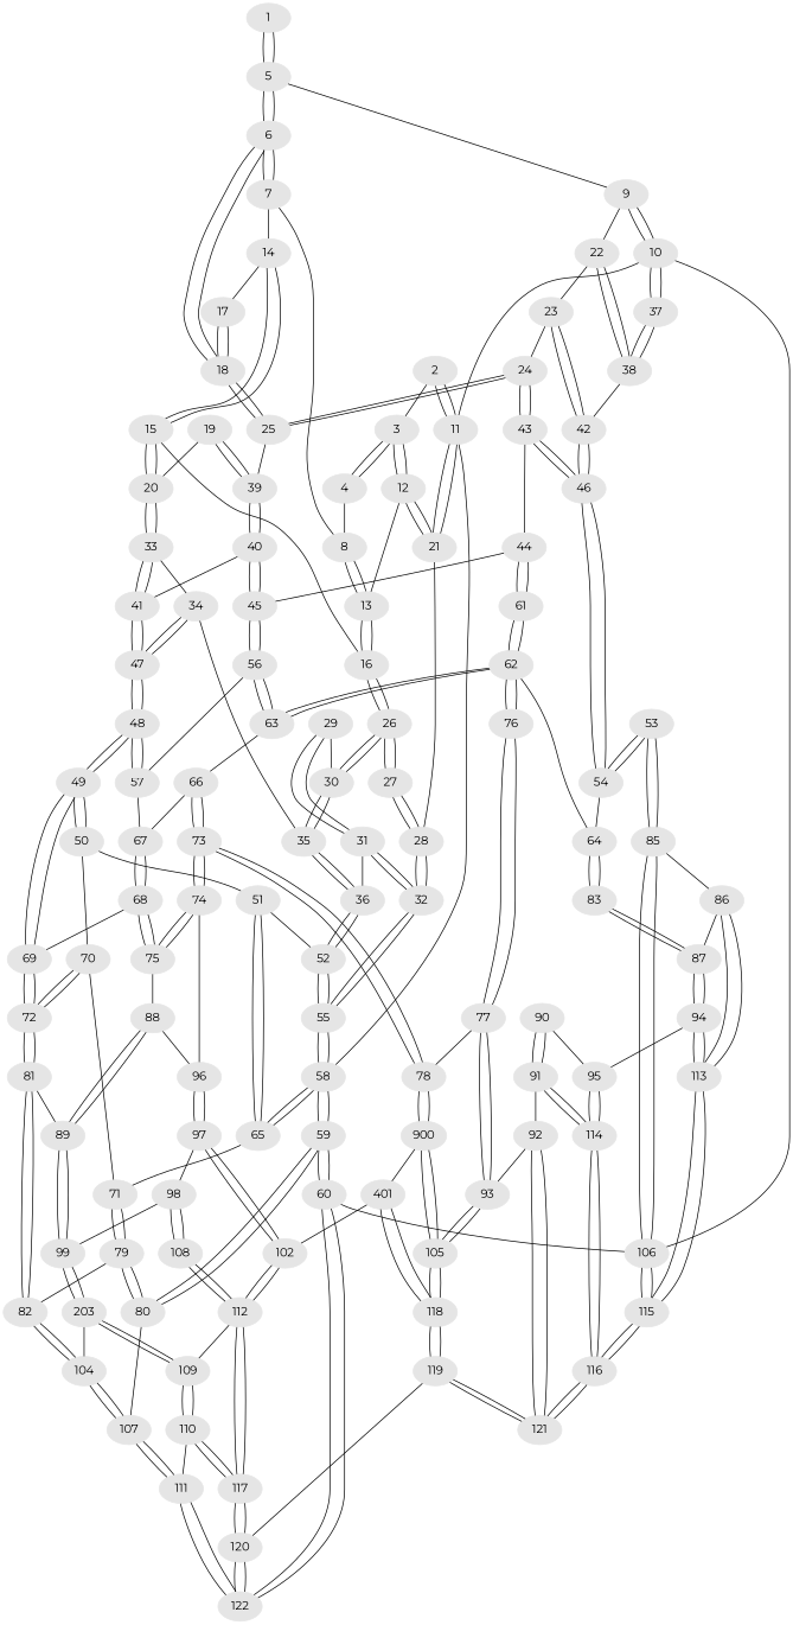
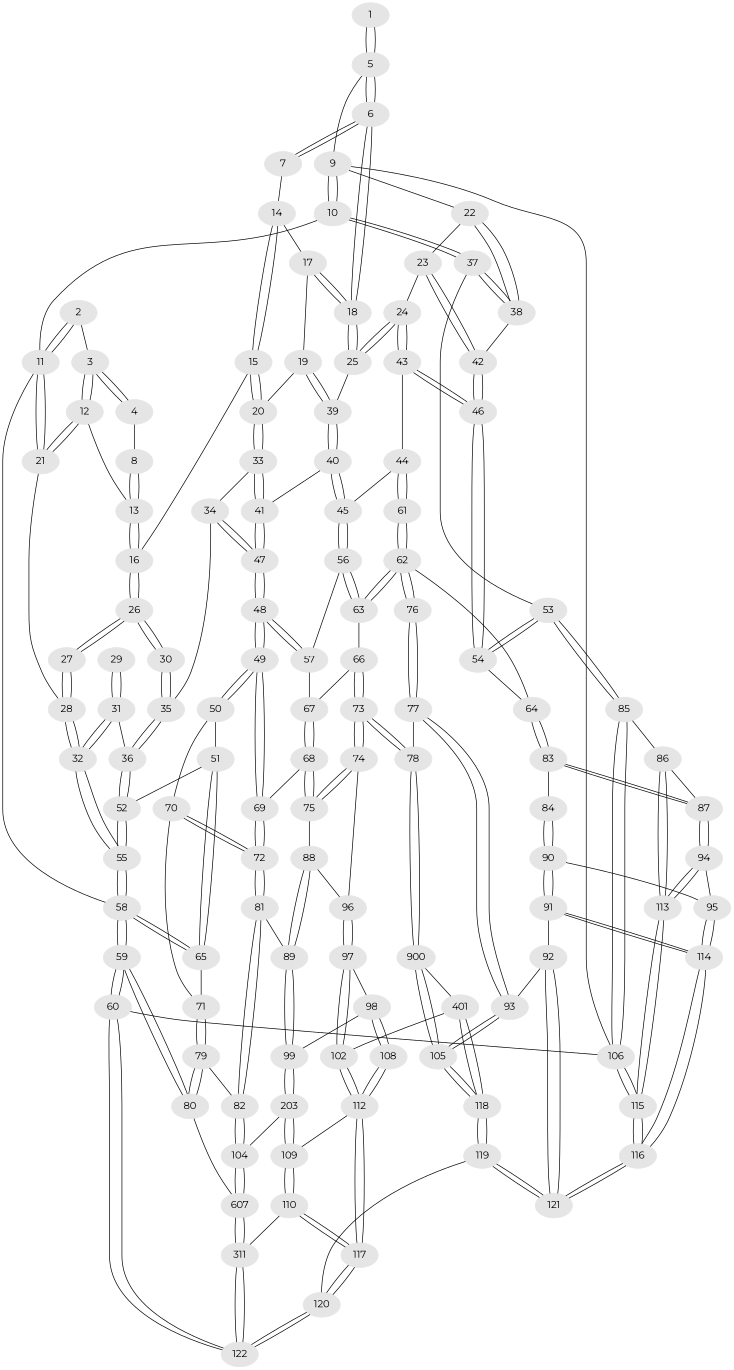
  graph {
    fontname=Montserrat
    node [color=gray90 fontname=Montserrat style=filled]
    edge [fontname=Montserrat]
    1
    5
    2
    3
    11
    6
    9
    4
    12
    21
    58
    8
    13
    7
    18
    10
    22
    14
    25
    15
    17
    16
    37
    106
    23
    38
    53
    115
    28
    60
    122
    26
    20
    19
    33
    27
    30
    39
    40
    34
    41
    32
    24
    42
    43
    46
    44
    35
    55
    29
    31
    36
    52
    47
    48
    54
    85
    45
    56
    61
    62
    57
    63
    64
    49
    50
    69
    67
    51
    70
    72
    65
    71
    86
    83
    59
    66
    68
    80
-   107
+   107 [label=607]
    76
    77
    73
+   84
    87
    79
    74
    78
    75
    88
    81
    82
    89
    96
    n95 [label=900]
    97
    93
    90
    105
    n100 [label=401]
    104
-   111
+   111 [label=311]
    99
    94
    91
    95
    113
    n108 [label=203]
    92
    114
    121
    116
    118
    98
    102
    108
    112
    109
    119
    117
    110
    120
    1 -- 5
    1 -- 5
    5 -- 6
    5 -- 6
    5 -- 9
    2 -- 3
    2 -- 11
    2 -- 11
    3 -- 4
    3 -- 4
    3 -- 12
    3 -- 12
    11 -- 21
    11 -- 21
    11 -- 58
    6 -- 7
    6 -- 7
    6 -- 18
    6 -- 18
    9 -- 10
    9 -- 10
    9 -- 22
    4 -- 8
    12 -- 21
    12 -- 21
    12 -- 13
    21 -- 28
    58 -- 65
    58 -- 65
    58 -- 59
    58 -- 59
    8 -- 13
    8 -- 13
    13 -- 16
    13 -- 16
-   7 -- 8
    7 -- 14
    18 -- 25
    18 -- 25
    10 -- 11
    10 -- 37
    10 -- 37
-   10 -- 106
+   9 -- 106
    22 -- 23
    22 -- 38
    22 -- 38
    14 -- 15
    14 -- 15
    14 -- 17
    25 -- 39
    15 -- 16
    15 -- 20
    15 -- 20
    17 -- 18
    17 -- 18
+   17 -- 19
    16 -- 26
    16 -- 26
    37 -- 38
    37 -- 38
+   37 -- 53
    106 -- 115
    106 -- 115
    23 -- 24
    23 -- 42
    23 -- 42
    38 -- 42
    53 -- 54
    53 -- 54
    53 -- 85
    53 -- 85
    115 -- 116
    115 -- 116
    28 -- 32
    28 -- 32
    60 -- 106
    60 -- 122
    60 -- 122
    26 -- 27
    26 -- 27
    26 -- 30
    26 -- 30
    20 -- 33
    20 -- 33
    19 -- 20
    19 -- 39
    19 -- 39
    33 -- 34
    33 -- 41
    33 -- 41
    27 -- 28
    27 -- 28
    30 -- 35
    30 -- 35
    39 -- 40
    39 -- 40
    40 -- 41
    40 -- 45
    40 -- 45
    34 -- 35
    34 -- 47
    34 -- 47
    41 -- 47
    41 -- 47
    32 -- 55
    32 -- 55
    24 -- 25
    24 -- 25
    24 -- 43
    24 -- 43
    42 -- 46
    42 -- 46
    43 -- 46
    43 -- 46
    43 -- 44
    46 -- 54
    46 -- 54
    44 -- 45
    44 -- 61
    44 -- 61
    35 -- 36
    35 -- 36
    55 -- 58
    55 -- 58
-   29 -- 30
    29 -- 31
    29 -- 31
    31 -- 32
    31 -- 32
    31 -- 36
    36 -- 52
    36 -- 52
    52 -- 55
    52 -- 55
    47 -- 48
    47 -- 48
    48 -- 57
    48 -- 57
    48 -- 49
    48 -- 49
    54 -- 64
    85 -- 106
    85 -- 106
    85 -- 86
    45 -- 56
    45 -- 56
    56 -- 57
    56 -- 63
    56 -- 63
    61 -- 62
    61 -- 62
    62 -- 63
    62 -- 63
    62 -- 64
    62 -- 76
    62 -- 76
    57 -- 67
    63 -- 66
    64 -- 83
    64 -- 83
    49 -- 50
    49 -- 50
    49 -- 69
    49 -- 69
    50 -- 51
    50 -- 70
    69 -- 72
    69 -- 72
    67 -- 68
    67 -- 68
    51 -- 52
    51 -- 65
    51 -- 65
    70 -- 72
    70 -- 72
    70 -- 71
    72 -- 81
    72 -- 81
    65 -- 71
    71 -- 79
    71 -- 79
    86 -- 87
    86 -- 113
    86 -- 113
+   83 -- 84
    83 -- 87
    83 -- 87
    59 -- 60
    59 -- 60
    59 -- 80
    59 -- 80
    66 -- 67
    66 -- 73
    66 -- 73
    68 -- 69
    68 -- 75
    68 -- 75
    80 -- 107
    107 -- 111
    107 -- 111
    76 -- 77
    76 -- 77
    77 -- 78
    77 -- 93
    77 -- 93
    73 -- 74
    73 -- 74
    73 -- 78
    73 -- 78
+   84 -- 90
+   84 -- 90
    87 -- 94
    87 -- 94
    79 -- 80
    79 -- 80
    79 -- 82
    74 -- 75
    74 -- 75
    74 -- 96
    78 -- n95
    78 -- n95
    75 -- 88
    88 -- 89
    88 -- 89
    88 -- 96
    81 -- 82
    81 -- 82
    81 -- 89
    82 -- 104
    82 -- 104
    89 -- 99
    89 -- 99
    96 -- 97
    96 -- 97
    n95 -- 105
    n95 -- 105
    n95 -- n100
    97 -- 98
    97 -- 102
    97 -- 102
    93 -- 105
    93 -- 105
    90 -- 91
    90 -- 91
    90 -- 95
    105 -- 118
    105 -- 118
    n100 -- 118
    n100 -- 118
    n100 -- 102
    104 -- 107
    104 -- 107
    111 -- 122
    111 -- 122
    99 -- n108
    99 -- n108
    94 -- 95
    94 -- 113
    94 -- 113
    91 -- 92
    91 -- 114
    91 -- 114
    95 -- 114
    95 -- 114
    113 -- 115
    113 -- 115
    n108 -- 104
    n108 -- 109
    n108 -- 109
    92 -- 93
    92 -- 121
    92 -- 121
    114 -- 116
    114 -- 116
    116 -- 121
    116 -- 121
    118 -- 119
    118 -- 119
    98 -- 99
    98 -- 108
    98 -- 108
    102 -- 112
    102 -- 112
    108 -- 112
    108 -- 112
    112 -- 109
    112 -- 117
    112 -- 117
    109 -- 110
    109 -- 110
    119 -- 121
    119 -- 121
    119 -- 120
    117 -- 120
    117 -- 120
    110 -- 111
    110 -- 117
    110 -- 117
    120 -- 122
    120 -- 122
  }
